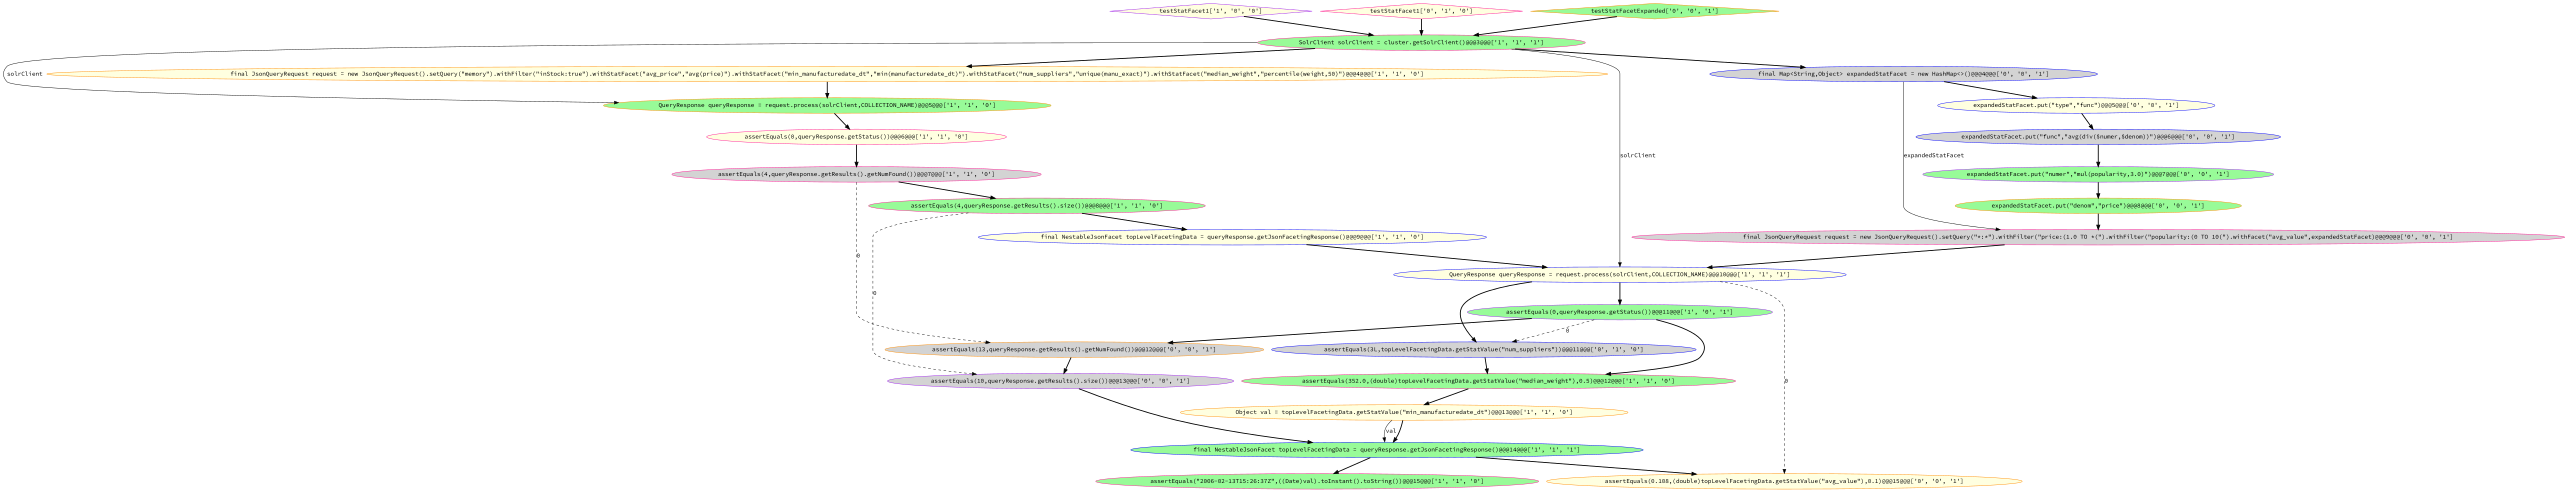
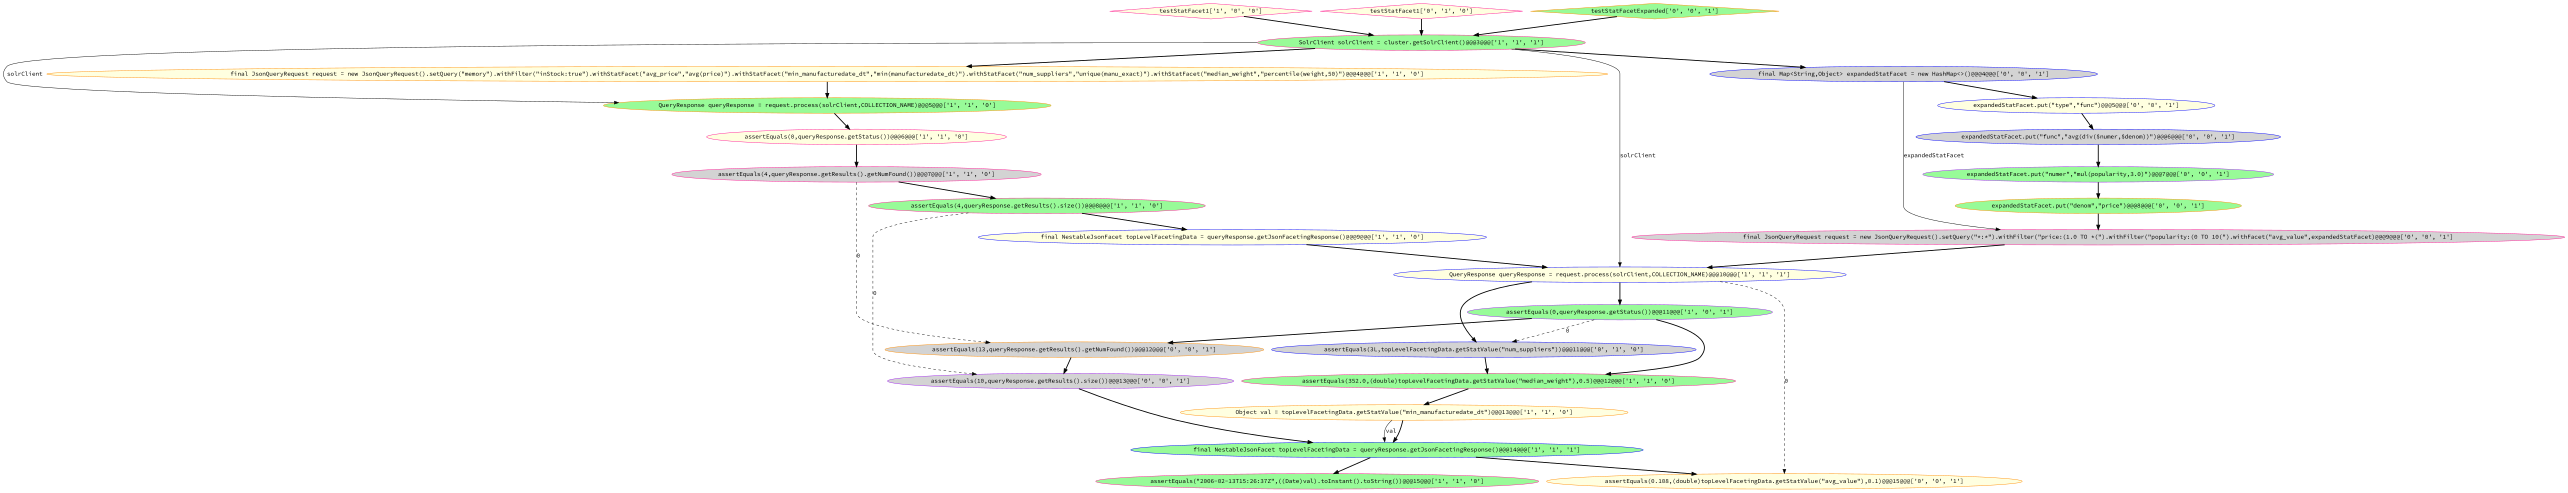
  digraph {
    fontname="Source Code Pro"
    node [fillcolor=palegreen shape=ellipse style=filled color=deeppink fontname="Source Code Pro"]
    edge [style=bold fontname="Source Code Pro"]
    n1 [fillcolor=lightyellow label="expandedStatFacet.put(\"type\",\"func\")@@@5@@@['0', '0', '1']" color=blue]
    n2 [fillcolor=lightgrey label="expandedStatFacet.put(\"func\",\"avg(div($numer,$denom))\")@@@6@@@['0', '0', '1']" color=blue]
    n3 [fillcolor=lightgrey label="assertEquals(13,queryResponse.getResults().getNumFound())@@@12@@@['0', '0', '1']" color=darkorange]
    n4 [fillcolor=lightgrey label="assertEquals(10,queryResponse.getResults().size())@@@13@@@['0', '0', '1']" color=purple]
    n5 [fillcolor=lightyellow label="assertEquals(0.108,(double)topLevelFacetingData.getStatValue(\"avg_value\"),0.1)@@@15@@@['0', '0', '1']" color=darkorange]
    n6 [fillcolor=lightyellow label="final JsonQueryRequest request = new JsonQueryRequest().setQuery(\"memory\").withFilter(\"inStock:true\").withStatFacet(\"avg_price\",\"avg(price)\").withStatFacet(\"min_manufacturedate_dt\",\"min(manufacturedate_dt)\").withStatFacet(\"num_suppliers\",\"unique(manu_exact)\").withStatFacet(\"median_weight\",\"percentile(weight,50)\")@@@4@@@['1', '1', '0']" color=darkorange]
    n7 [label="QueryResponse queryResponse = request.process(solrClient,COLLECTION_NAME)@@@5@@@['1', '1', '0']" color=darkorange]
    n8 [label="final NestableJsonFacet topLevelFacetingData = queryResponse.getJsonFacetingResponse()@@@14@@@['1', '1', '1']" color=blue]
-   n9 [fillcolor=lightyellow label="testStatFacet1['1', '0', '0']" shape=diamond color=purple]
+   n9 [fillcolor=lightyellow label="testStatFacet1['1', '0', '0']" shape=diamond]
    n10 [label="SolrClient solrClient = cluster.getSolrClient()@@@3@@@['1', '1', '1']"]
    n11 [fillcolor=lightgrey label="final JsonQueryRequest request = new JsonQueryRequest().setQuery(\"*:*\").withFilter(\"price:(1.0 TO *(\").withFilter(\"popularity:(0 TO 10(\").withFacet(\"avg_value\",expandedStatFacet)@@@9@@@['0', '0', '1']"]
    n12 [fillcolor=lightyellow label="QueryResponse queryResponse = request.process(solrClient,COLLECTION_NAME)@@@10@@@['1', '1', '1']" color=blue]
    n13 [fillcolor=lightyellow label="final NestableJsonFacet topLevelFacetingData = queryResponse.getJsonFacetingResponse()@@@9@@@['1', '1', '0']" color=blue]
    n14 [fillcolor=lightyellow label="testStatFacet1['0', '1', '0']" shape=diamond]
    n15 [fillcolor=lightgrey label="final Map<String,Object> expandedStatFacet = new HashMap<>()@@@4@@@['0', '0', '1']" color=blue]
    n16 [fillcolor=lightyellow label="assertEquals(0,queryResponse.getStatus())@@@6@@@['1', '1', '0']"]
    n17 [fillcolor=lightgrey label="assertEquals(4,queryResponse.getResults().getNumFound())@@@7@@@['1', '1', '0']"]
    n18 [fillcolor=lightgrey label="assertEquals(3L,topLevelFacetingData.getStatValue(\"num_suppliers\"))@@@11@@@['0', '1', '0']" color=blue]
    n19 [label="assertEquals(352.0,(double)topLevelFacetingData.getStatValue(\"median_weight\"),0.5)@@@12@@@['1', '1', '0']"]
    n20 [label="testStatFacetExpanded['0', '0', '1']" shape=diamond color=darkorange]
    n21 [label="expandedStatFacet.put(\"numer\",\"mul(popularity,3.0)\")@@@7@@@['0', '0', '1']" color=purple]
    n22 [fillcolor=lightyellow label="Object val = topLevelFacetingData.getStatValue(\"min_manufacturedate_dt\")@@@13@@@['1', '1', '0']" color=darkorange]
    n23 [label="assertEquals(\"2006-02-13T15:26:37Z\",((Date)val).toInstant().toString())@@@15@@@['1', '1', '0']"]
    n24 [label="expandedStatFacet.put(\"denom\",\"price\")@@@8@@@['0', '0', '1']" color=darkorange]
    n25 [label="assertEquals(4,queryResponse.getResults().size())@@@8@@@['1', '1', '0']"]
    n26 [label="assertEquals(0,queryResponse.getStatus())@@@11@@@['1', '0', '1']" color=purple]
    n1 -> n2
    n2 -> n21
    n3 -> n4
    n4 -> n8
    n6 -> n7
    n7 -> n16
    n8 -> n5
    n8 -> n23
    n9 -> n10
    n10 -> n6
    n10 -> n7 [label=solrClient style=solid]
    n10 -> n12 [label=solrClient style=solid]
    n10 -> n15
    n11 -> n12
    n12 -> n5 [label=0 style=dashed]
    n12 -> n18
    n12 -> n26
    n13 -> n12
    n14 -> n10
    n15 -> n1
    n15 -> n11 [label=expandedStatFacet style=solid]
    n16 -> n17
    n17 -> n3 [label=0 style=dashed]
    n17 -> n25
    n18 -> n19
    n19 -> n22
    n20 -> n10
    n21 -> n24
    n22 -> n8
    n22 -> n8 [label=val style=solid]
    n24 -> n11
    n25 -> n4 [label=0 style=dashed]
    n25 -> n13
    n26 -> n3
    n26 -> n18 [label=0 style=dashed]
    n26 -> n19
  }
